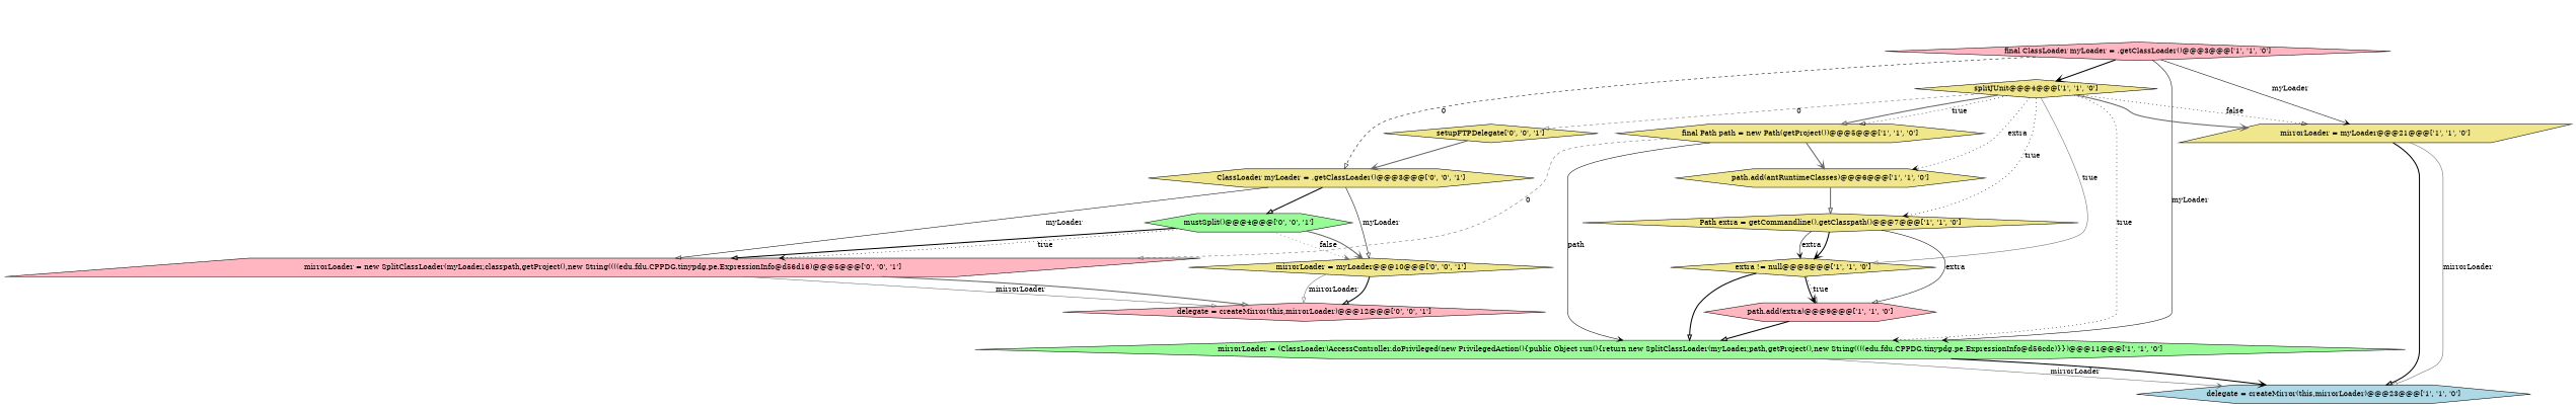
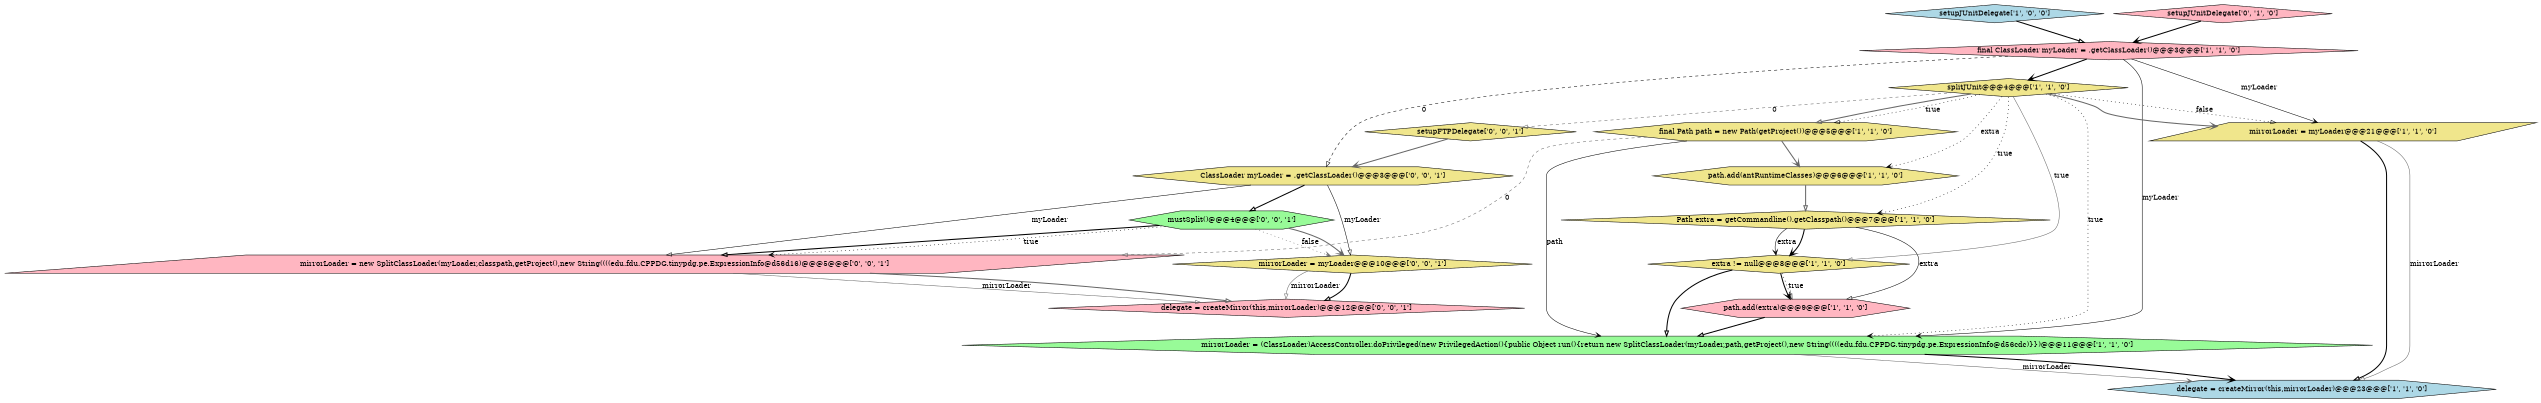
  digraph {
    node [fillcolor=khaki shape=diamond style=filled]
    edge [arrowhead=onormal color=black style=bold]
    n1 [label="setupFTPDelegate['0', '0', '1']"]
    n2 [label="ClassLoader myLoader = .getClassLoader()@@@3@@@['0', '0', '1']" shape=hexagon]
    n3 [fillcolor=lightpink label="mirrorLoader = new SplitClassLoader(myLoader,classpath,getProject(),new String((((edu.fdu.CPPDG.tinypdg.pe.ExpressionInfo@d56d16)@@@5@@@['0', '0', '1']" shape=parallelogram]
    n4 [fillcolor=palegreen label="mustSplit()@@@4@@@['0', '0', '1']" shape=hexagon]
    n5 [label="mirrorLoader = myLoader@@@10@@@['0', '0', '1']"]
    n6 [label="extra != null@@@8@@@['1', '1', '0']"]
    n7 [fillcolor=lightpink label="path.add(extra)@@@9@@@['1', '1', '0']" shape=hexagon]
    n8 [fillcolor=palegreen label="mirrorLoader = (ClassLoader)AccessController.doPrivileged(new PrivilegedAction(){public Object run(){return new SplitClassLoader(myLoader,path,getProject(),new String((((edu.fdu.CPPDG.tinypdg.pe.ExpressionInfo@d56cdc)}})@@@11@@@['1', '1', '0']" shape=hexagon]
    n9 [fillcolor=lightblue label="delegate = createMirror(this,mirrorLoader)@@@23@@@['1', '1', '0']" shape=hexagon]
    n10 [label="final Path path = new Path(getProject())@@@5@@@['1', '1', '0']" shape=hexagon]
    n11 [label="path.add(antRuntimeClasses)@@@6@@@['1', '1', '0']" shape=hexagon]
    n12 [label="Path extra = getCommandline().getClasspath()@@@7@@@['1', '1', '0']"]
    n13 [fillcolor=lightpink label="delegate = createMirror(this,mirrorLoader)@@@12@@@['0', '0', '1']"]
    n14 [fillcolor=lightpink label="final ClassLoader myLoader = .getClassLoader()@@@3@@@['1', '1', '0']"]
    n15 [label="mirrorLoader = myLoader@@@21@@@['1', '1', '0']" shape=parallelogram]
    n16 [label="splitJUnit@@@4@@@['1', '1', '0']"]
+   n17 [fillcolor=lightblue label="setupJUnitDelegate['1', '0', '0']"]
+   n18 [fillcolor=lightpink label="setupJUnitDelegate['0', '1', '0']"]
    n1 -> n2 [arrowhead=vee color=gray40]
    n2 -> n3 [label=myLoader style=solid]
    n2 -> n4
    n2 -> n5 [label=myLoader style=solid]
    n3 -> n13 [color=gray40 label=mirrorLoader style=solid]
    n3 -> n13 [color=gray40]
    n4 -> n3
    n4 -> n3 [arrowhead=vee label=true style=dotted]
    n4 -> n5 [arrowhead=vee color=gray40 label=false style=dotted]
    n4 -> n5 [arrowhead=vee color=gray40]
    n5 -> n13
    n5 -> n13 [color=gray40 label=mirrorLoader style=solid]
    n6 -> n7 [arrowhead=vee]
    n6 -> n7 [label=true style=dotted]
    n6 -> n8
    n7 -> n8
    n8 -> n9 [arrowhead=vee color=gray40 label=mirrorLoader style=solid]
    n8 -> n9 [arrowhead=vee]
    n10 -> n3 [color=gray40 label=0 style=dashed]
    n10 -> n8 [arrowhead=vee label=path style=solid]
    n10 -> n11 [arrowhead=vee color=gray40]
    n11 -> n12 [color=gray40]
    n12 -> n6 [arrowhead=vee]
    n12 -> n6 [arrowhead=vee label=extra style=solid]
    n12 -> n7 [label=extra style=solid]
    n14 -> n2 [label=0 style=dashed]
    n14 -> n8 [arrowhead=vee label=myLoader style=solid]
    n14 -> n15 [arrowhead=vee label=myLoader style=solid]
    n14 -> n16 [arrowhead=vee]
    n15 -> n9
    n15 -> n9 [color=gray40 label=mirrorLoader style=solid]
    n16 -> n1 [color=gray40 label=0 style=dashed]
    n16 -> n6 [color=gray40 label=true style=solid]
    n16 -> n8 [arrowhead=vee label=true style=dotted]
    n16 -> n10 [color=gray40]
    n16 -> n10 [label=true style=dotted]
    n16 -> n11 [arrowhead=vee label=extra style=dotted]
    n16 -> n12 [arrowhead=vee label=true style=dotted]
    n16 -> n15 [arrowhead=vee color=gray40]
    n16 -> n15 [label=false style=dotted]
+   n17 -> n14
+   n18 -> n14 [arrowhead=vee]
  }
